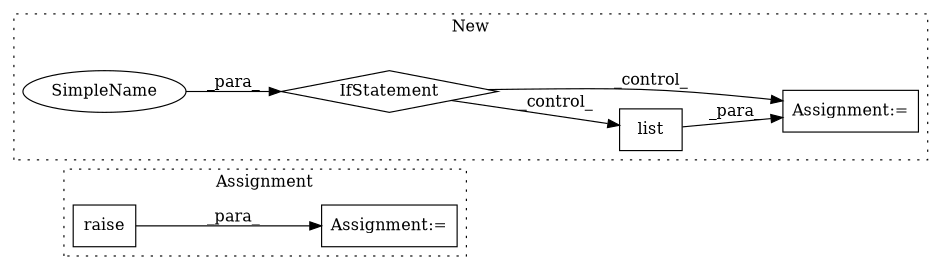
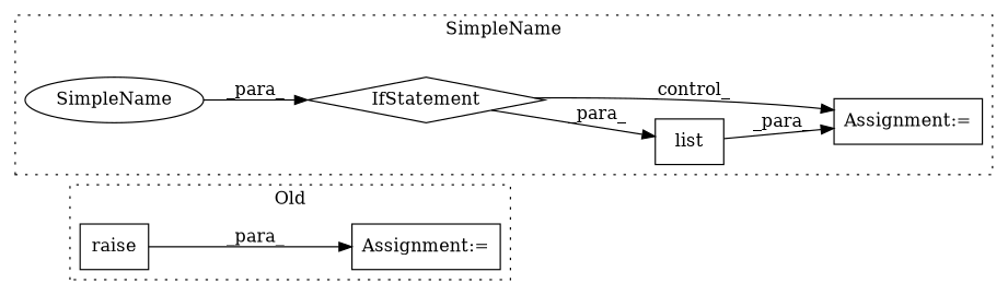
  digraph {
    rankdir=LR
    node [a=32 l=1 shape=box]
    n1 [l="6,1" label=raise s="2505,2537"]
    n2 [a=7 label="Assignment:=" s=2504]
    n3 [l="5,1" label=list s="3082,3100"]
    n4 [a=7 label="Assignment:=" s=3294]
    n5 [a=25 l="4,2" label=IfStatement s="2994,3019" shape=diamond]
    n6 [a=42 label=SimpleName shape=ellipse l=""]
    subgraph cluster_1 {
-     label=Assignment
+     label=Old
      style=dotted
      n1
      n2
    }
    subgraph cluster_2 {
-     label=New
+     label=SimpleName
      style=dotted
      n3
      n4
      n5
      n6
    }
    n1 -> n2 [label=_para_]
    n3 -> n4 [label=_para_]
-   n5 -> n3 [label=_control_]
+   n5 -> n3 [label=_para_]
    n5 -> n4 [label=_control_]
    n6 -> n5 [label=_para_]
  }
